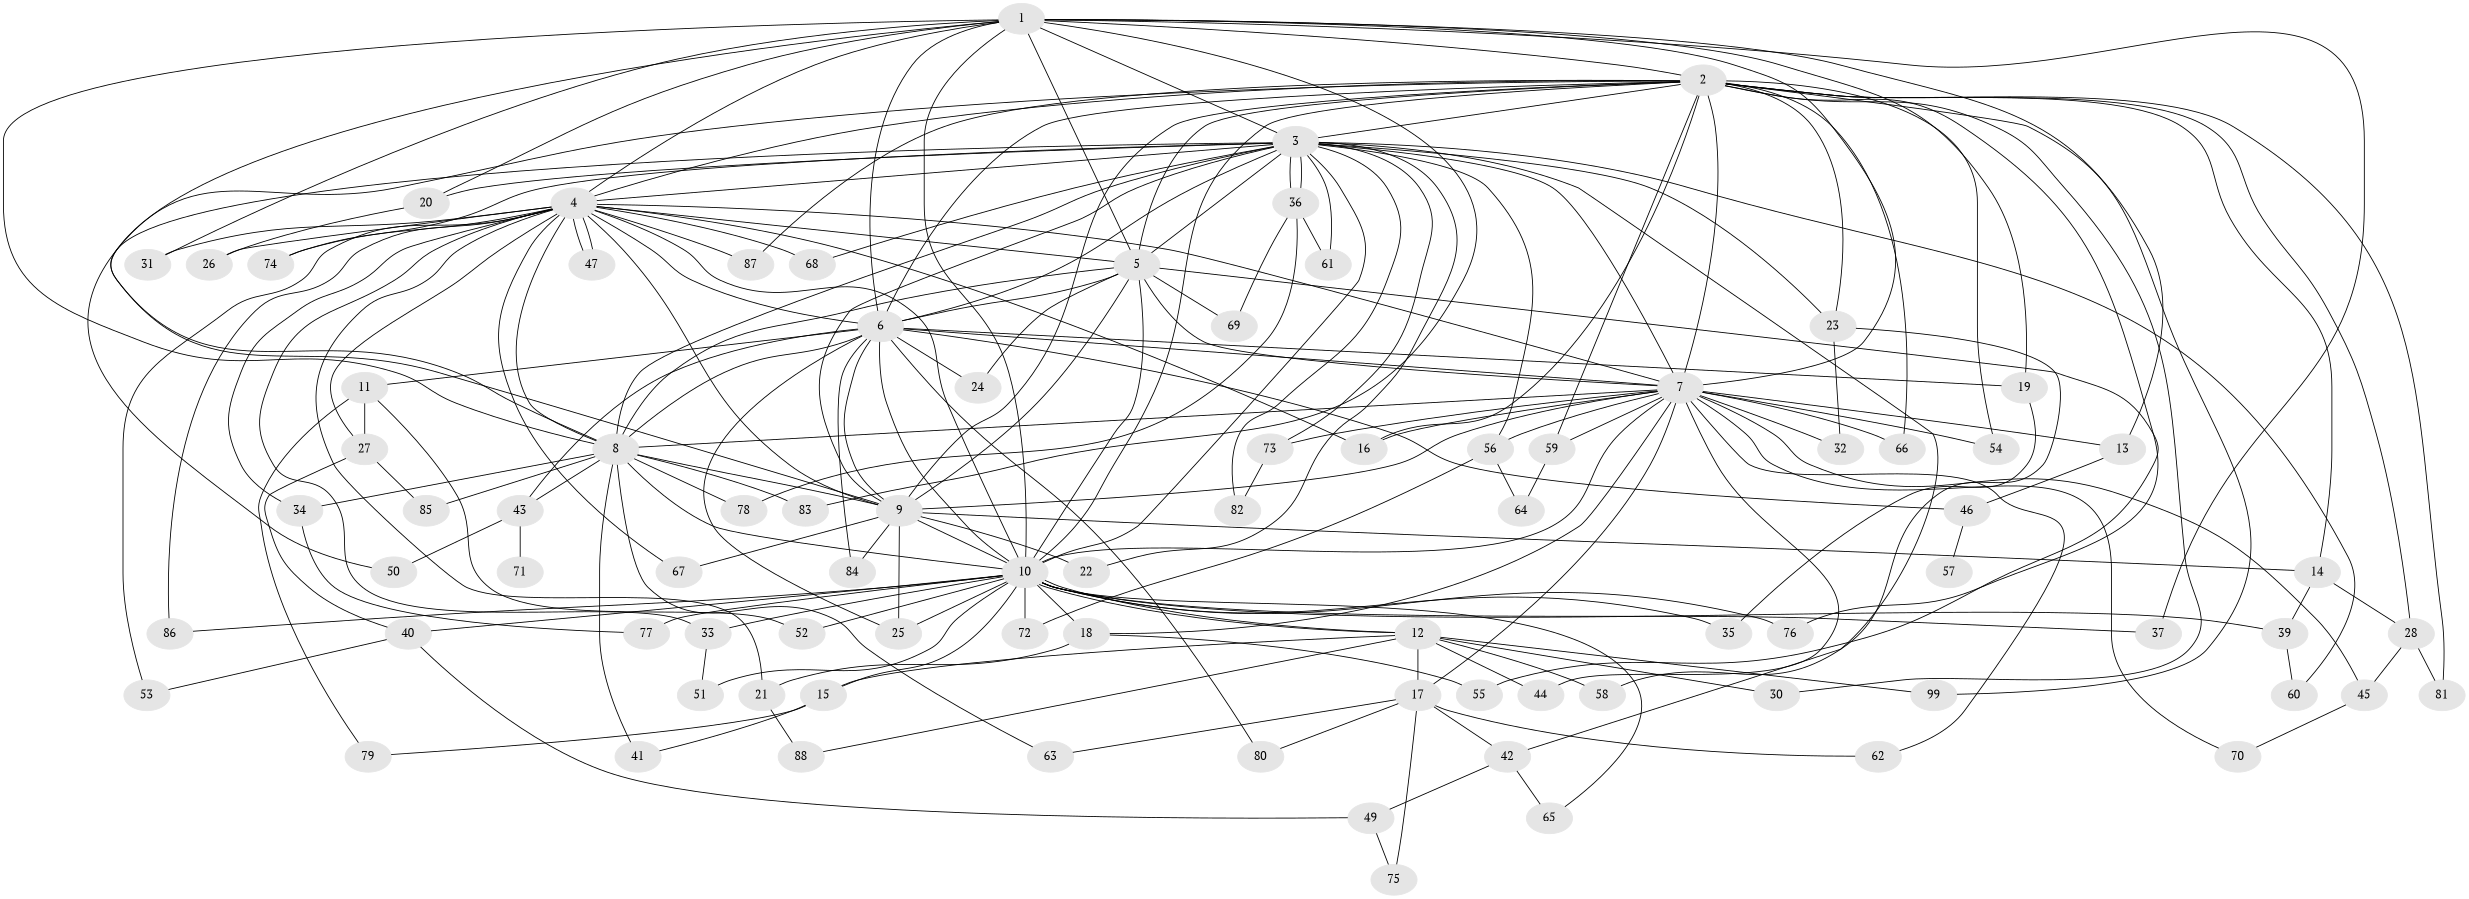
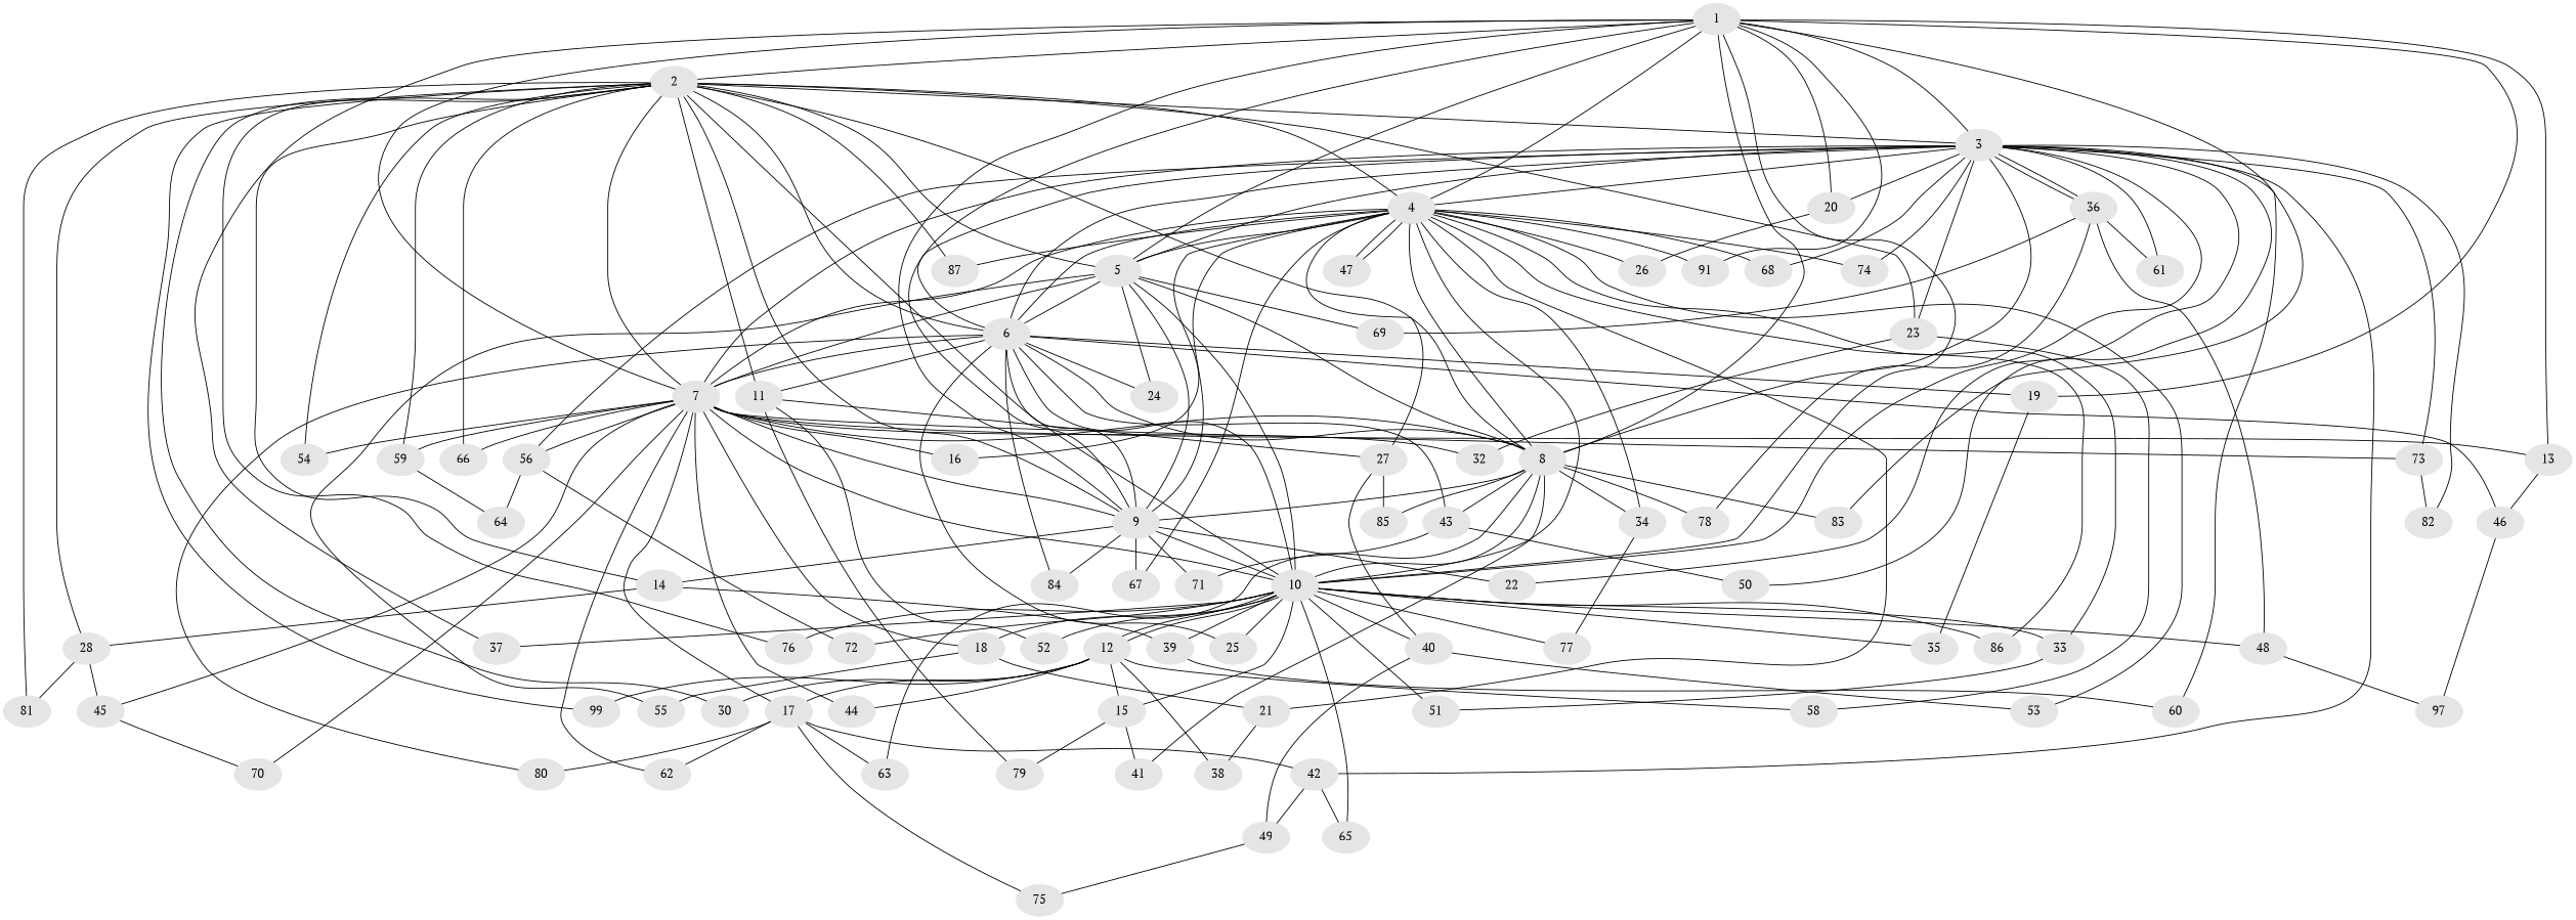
  graph {
    fontname="PT Serif"
    node [color=gray90 fontname="PT Serif" style=filled]
    edge [fontname="PT Serif"]
    1
    2
    3
    4
    5
    6
    7
    8
    9
    10
    13
    19
    20
-   31
+   31 [label=91]
    37
    83
    11
    14
    23
    28
    n21 [label=99]
    30
    54
    59
    66
    76
    81
    87
    22
    36
    42
    50
    56
    60
    61
    68
    73
    74
    82
    16
    21
    26
    27
    33
    34
    47
    53
    67
    86
    24
    55
    69
    25
    43
    46
    80
    84
    17
    18
    32
    44
    45
    62
    70
    41
    63
    78
    85
    71
    12
    15
    35
    39
    40
+   48
    51
    52
    65
    72
    77
    79
    58
    64
    49
-   38 [label=88]
-   57
+   38
+   57 [label=97]
    75
    1 -- 2
    1 -- 3
    1 -- 4
    1 -- 5
    1 -- 6
    1 -- 7
    1 -- 8
    1 -- 9
    1 -- 10
    1 -- 13
    1 -- 19
    1 -- 20
    1 -- 31
    1 -- 37
    1 -- 83
    2 -- 3
    2 -- 4
    2 -- 5
    2 -- 6
    2 -- 7
    2 -- 8
    2 -- 9
    2 -- 10
-   2 -- 16
+   2 -- 11
    2 -- 14
    2 -- 23
    2 -- 28
    2 -- n21
    2 -- 30
    2 -- 54
    2 -- 59
    2 -- 66
    2 -- 76
    2 -- 81
    2 -- 87
    3 -- 4
    3 -- 5
    3 -- 6
    3 -- 7
    3 -- 8
    3 -- 9
    3 -- 10
    3 -- 20
    3 -- 23
    3 -- 22
    3 -- 36
    3 -- 36
    3 -- 42
    3 -- 50
    3 -- 56
    3 -- 60
    3 -- 61
    3 -- 68
    3 -- 73
    3 -- 74
    3 -- 82
    4 -- 5
    4 -- 6
    4 -- 7
    4 -- 8
    4 -- 9
    4 -- 10
    4 -- 31
    4 -- 87
    4 -- 68
    4 -- 74
    4 -- 16
    4 -- 21
    4 -- 26
    4 -- 27
    4 -- 33
    4 -- 34
    4 -- 47
    4 -- 47
    4 -- 53
    4 -- 67
    4 -- 86
    5 -- 6
    5 -- 7
    5 -- 8
    5 -- 9
    5 -- 10
    5 -- 24
    5 -- 55
    5 -- 69
    6 -- 7
    6 -- 8
    6 -- 9
    6 -- 10
    6 -- 19
    6 -- 11
    6 -- 24
    6 -- 25
    6 -- 43
    6 -- 46
    6 -- 80
    6 -- 84
    7 -- 8
    7 -- 9
    7 -- 10
    7 -- 13
    7 -- 54
    7 -- 59
    7 -- 66
    7 -- 56
    7 -- 73
    7 -- 16
    7 -- 17
    7 -- 18
    7 -- 32
    7 -- 44
    7 -- 45
    7 -- 62
    7 -- 70
    8 -- 9
    8 -- 10
    8 -- 83
    8 -- 34
    8 -- 43
    8 -- 41
    8 -- 63
    8 -- 78
    8 -- 85
    9 -- 10
    9 -- 14
    9 -- 22
    9 -- 67
    9 -- 84
-   9 -- 25
+   9 -- 71
    10 -- 37
    10 -- 76
    10 -- 33
    10 -- 86
    10 -- 25
    10 -- 18
    10 -- 12
    10 -- 12
    10 -- 15
    10 -- 35
    10 -- 39
    10 -- 40
+   10 -- 48
    10 -- 51
    10 -- 52
    10 -- 65
    10 -- 72
    10 -- 77
    13 -- 46
    19 -- 35
    20 -- 26
    11 -- 27
    11 -- 52
    11 -- 79
    14 -- 28
    14 -- 39
    23 -- 32
    23 -- 58
    28 -- 81
    28 -- 45
    59 -- 64
    36 -- 61
    36 -- 69
    36 -- 78
+   36 -- 48
    42 -- 65
    42 -- 49
    56 -- 72
    56 -- 64
    73 -- 82
    21 -- 38
    27 -- 85
    27 -- 40
    33 -- 51
    34 -- 77
    43 -- 50
    43 -- 71
    46 -- 57
    17 -- 42
    17 -- 80
    17 -- 62
    17 -- 63
    17 -- 75
    18 -- 21
    18 -- 55
    45 -- 70
    12 -- n21
    12 -- 30
    12 -- 17
    12 -- 44
    12 -- 15
    12 -- 58
    12 -- 38
    15 -- 41
    15 -- 79
    39 -- 60
    40 -- 53
    40 -- 49
+   48 -- 57
    49 -- 75
  }
